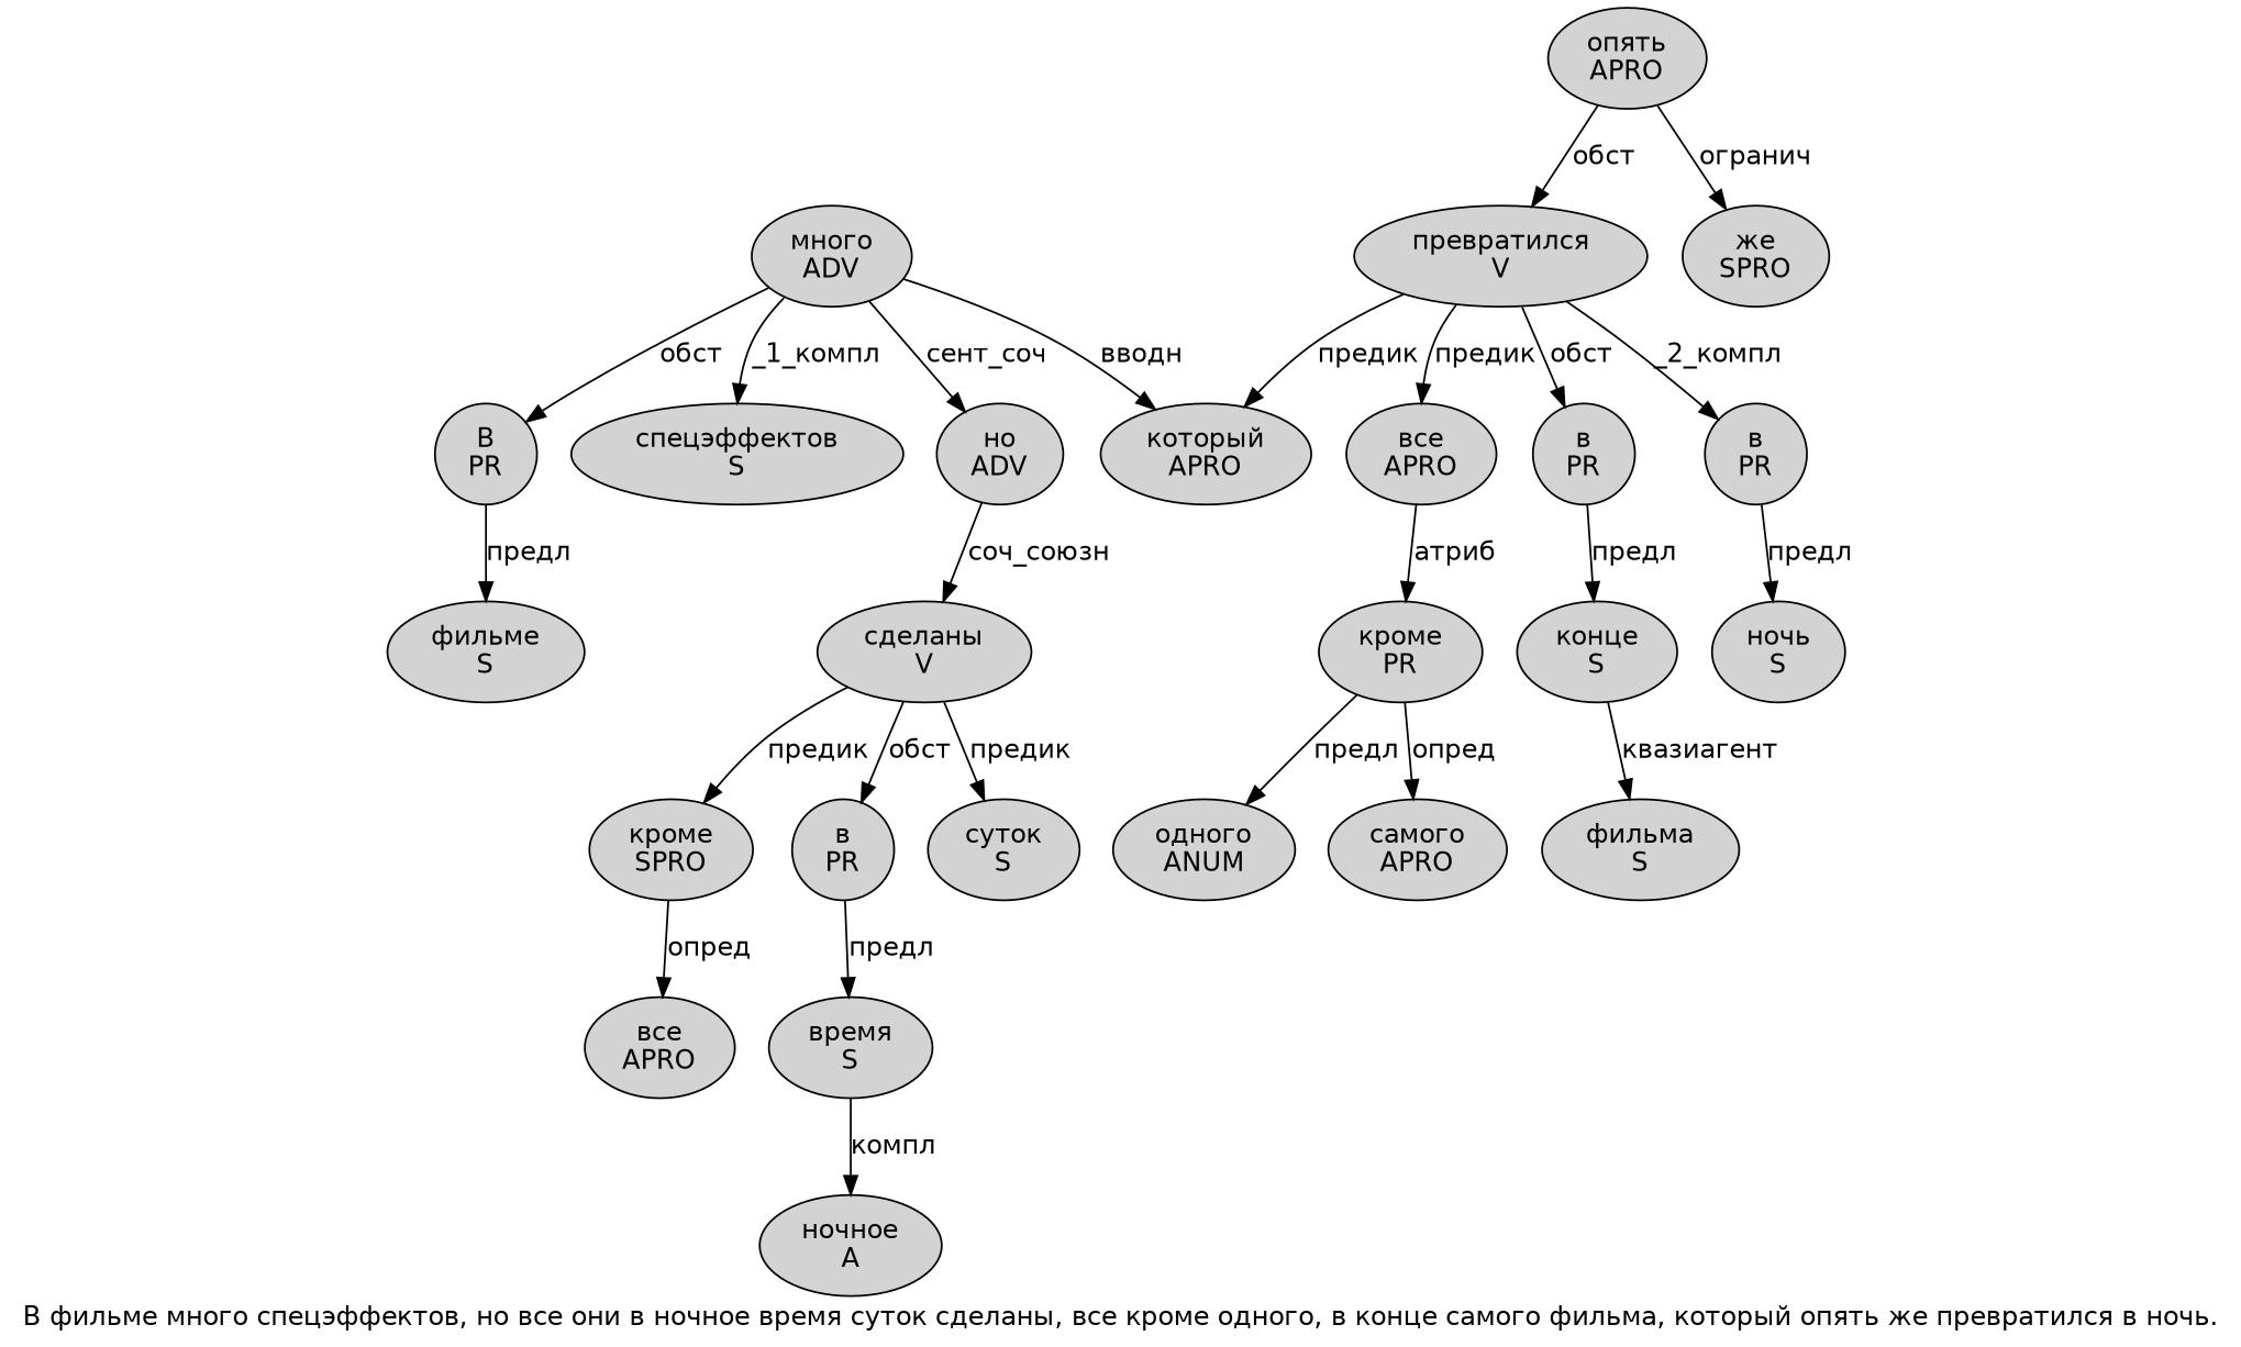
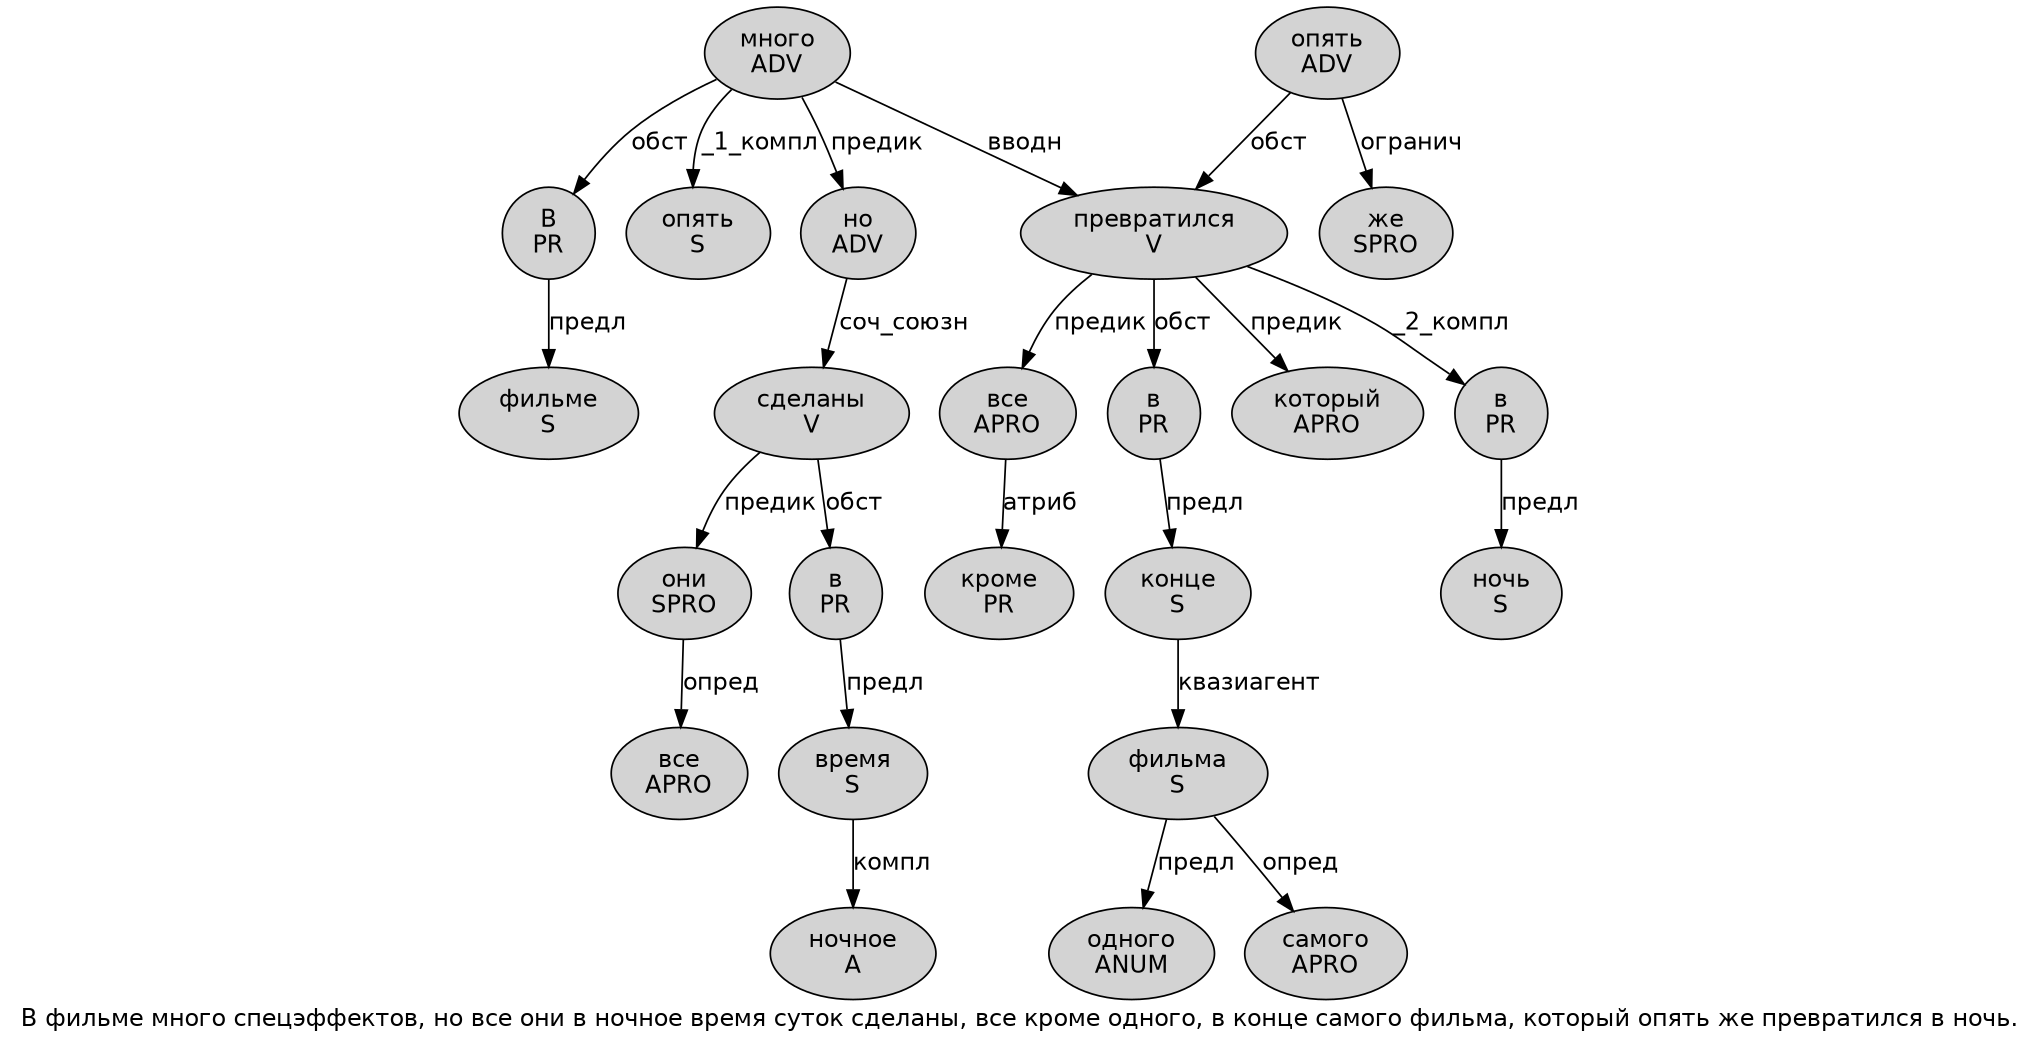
  digraph {
    fontname="DejaVu Sans"
    label="В фильме много спецэффектов, но все они в ночное время суток сделаны, все кроме одного, в конце самого фильма, который опять же превратился в ночь."
    node [fillcolor=lightgray fontname="DejaVu Sans" penwidth=1 shape=ellipse style=filled]
    edge [fontname="DejaVu Sans"]
    n1 [label="В\nPR"]
    n2 [label="фильме\nS"]
    n3 [label="много\nADV"]
-   n4 [label="спецэффектов\nS"]
+   n4 [label="опять\nS"]
    n5 [label="но\nADV"]
    n6 [label="превратился\nV"]
    n7 [label="сделаны\nV"]
    n8 [label="все\nAPRO"]
    n9 [label="в\nPR"]
    n10 [label="который\nAPRO"]
    n11 [label="в\nPR"]
-   n12 [label="кроме\nSPRO"]
+   n12 [label="они\nSPRO"]
    n13 [label="в\nPR"]
-   n14 [label="суток\nS"]
    n15 [label="все\nAPRO"]
    n16 [label="время\nS"]
    n17 [label="ночное\nA"]
    n18 [label="кроме\nPR"]
    n19 [label="одного\nANUM"]
    n20 [label="конце\nS"]
    n21 [label="фильма\nS"]
    n22 [label="самого\nAPRO"]
-   n23 [label="опять\nAPRO"]
+   n23 [label="опять\nADV"]
    n24 [label="же\nSPRO"]
    n25 [label="ночь\nS"]
    n1 -> n2 [label="предл"]
    n3 -> n1 [label="обст"]
    n3 -> n4 [label="_1_компл"]
-   n3 -> n5 [label="сент_соч"]
-   n3 -> n10 [label="вводн"]
+   n3 -> n5 [label="предик"]
+   n3 -> n6 [label="вводн"]
    n5 -> n7 [label="соч_союзн"]
    n6 -> n8 [label="предик"]
    n6 -> n9 [label="обст"]
    n6 -> n10 [label="предик"]
    n6 -> n11 [label="_2_компл"]
    n7 -> n12 [label="предик"]
    n7 -> n13 [label="обст"]
-   n7 -> n14 [label="предик"]
    n8 -> n18 [label="атриб"]
    n9 -> n20 [label="предл"]
    n11 -> n25 [label="предл"]
    n12 -> n15 [label="опред"]
    n13 -> n16 [label="предл"]
    n16 -> n17 [label="компл"]
-   n18 -> n19 [label="предл"]
+   n21 -> n19 [label="предл"]
    n20 -> n21 [label="квазиагент"]
-   n18 -> n22 [label="опред"]
+   n21 -> n22 [label="опред"]
    n23 -> n6 [label="обст"]
    n23 -> n24 [label="огранич"]
  }
